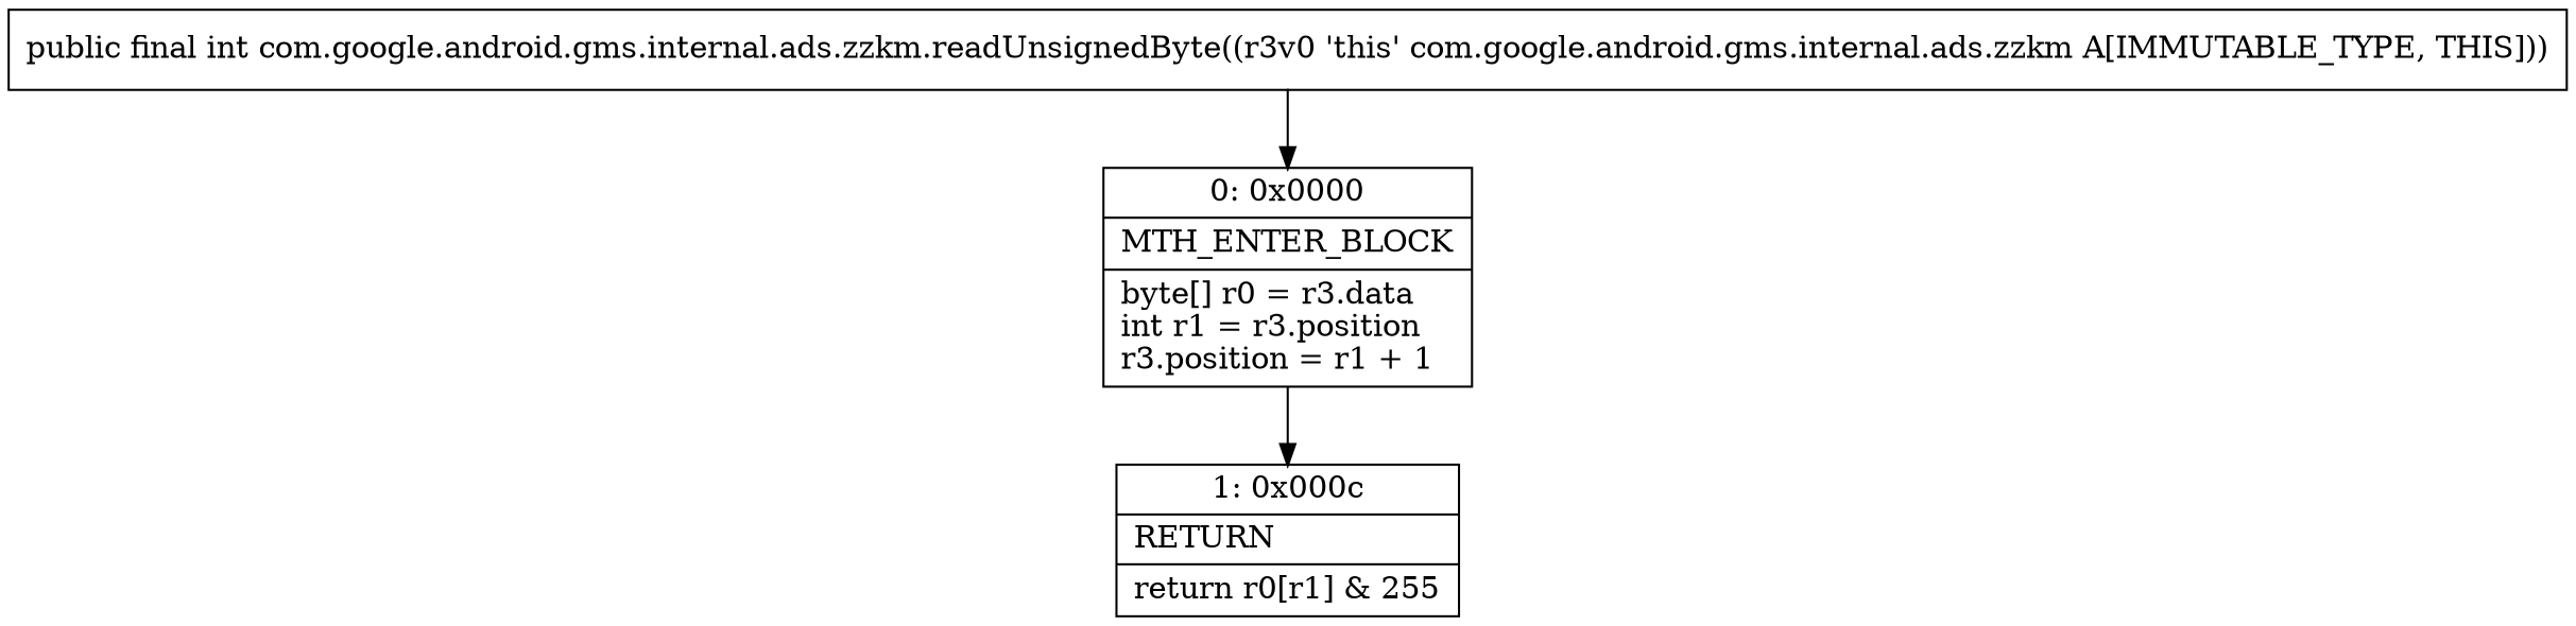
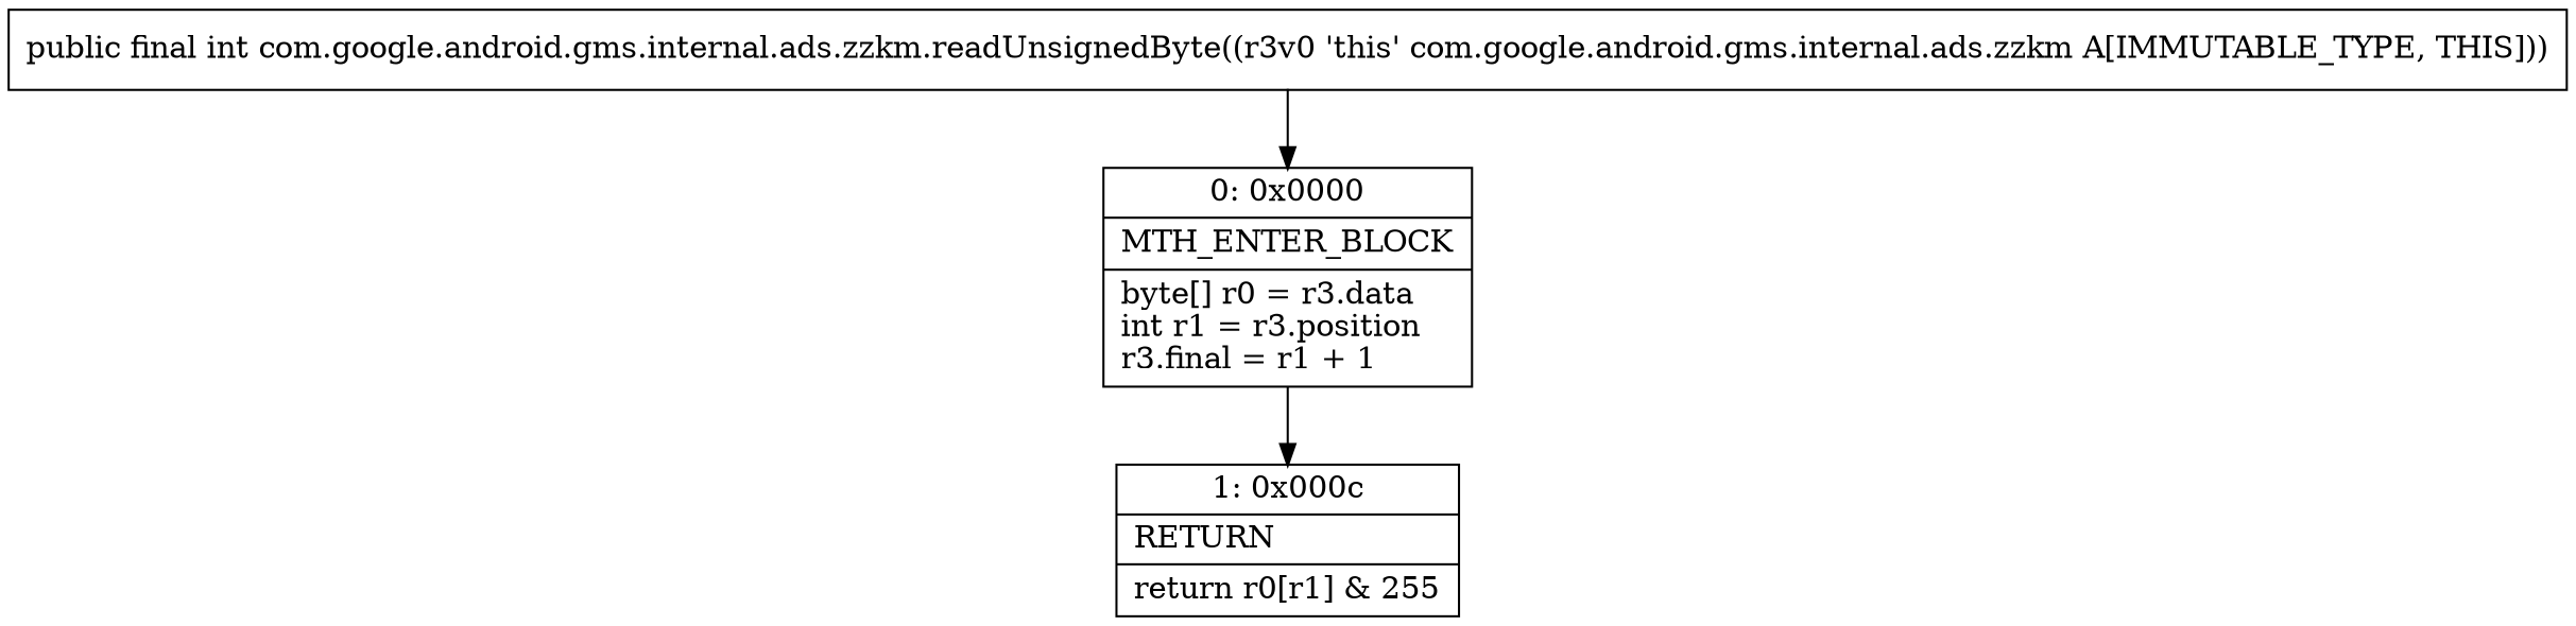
  digraph {
    node [shape=record]
-   n1 [label="{0\:\ 0x0000|MTH_ENTER_BLOCK\l|byte[] r0 = r3.data\lint r1 = r3.position\lr3.position = r1 + 1\l}"]
+   n1 [label="{0\:\ 0x0000|MTH_ENTER_BLOCK\l|byte[] r0 = r3.data\lint r1 = r3.position\lr3.final = r1 + 1\l}"]
    n2 [label="{1\:\ 0x000c|RETURN\l|return r0[r1] & 255\l}"]
    n3 [label="{public final int com.google.android.gms.internal.ads.zzkm.readUnsignedByte((r3v0 'this' com.google.android.gms.internal.ads.zzkm A[IMMUTABLE_TYPE, THIS])) }"]
    n1 -> n2
    n3 -> n1
  }
